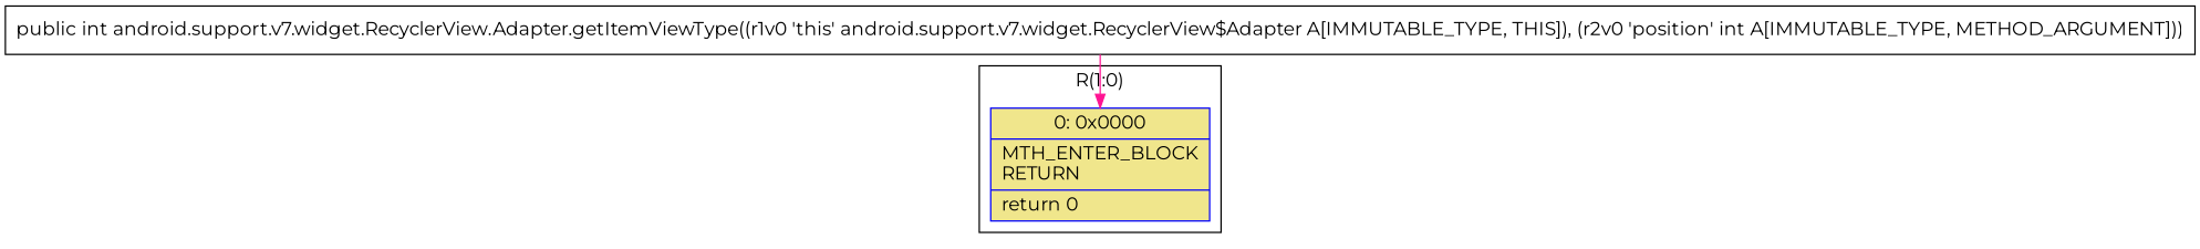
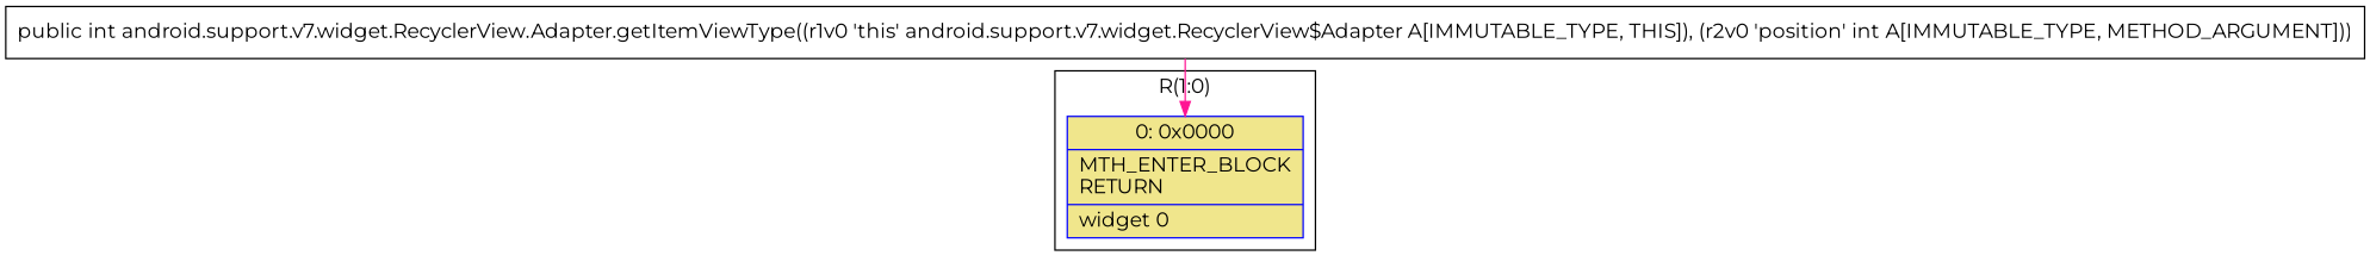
  digraph {
    fontname=Montserrat
    node [shape=record style=filled fontname=Montserrat]
-   n1 [color=blue label="{0\:\ 0x0000|MTH_ENTER_BLOCK\lRETURN\l|return 0\l}" fillcolor=khaki]
+   n1 [color=blue label="{0\:\ 0x0000|MTH_ENTER_BLOCK\lRETURN\l|widget 0\l}" fillcolor=khaki]
    n2 [label="{public int android.support.v7.widget.RecyclerView.Adapter.getItemViewType((r1v0 'this' android.support.v7.widget.RecyclerView$Adapter A[IMMUTABLE_TYPE, THIS]), (r2v0 'position' int A[IMMUTABLE_TYPE, METHOD_ARGUMENT])) }" fillcolor=white]
    subgraph cluster_1 {
      label="R(1:0)"
      n1
    }
    n2 -> n1 [color=deeppink fontname=Montserrat]
  }
